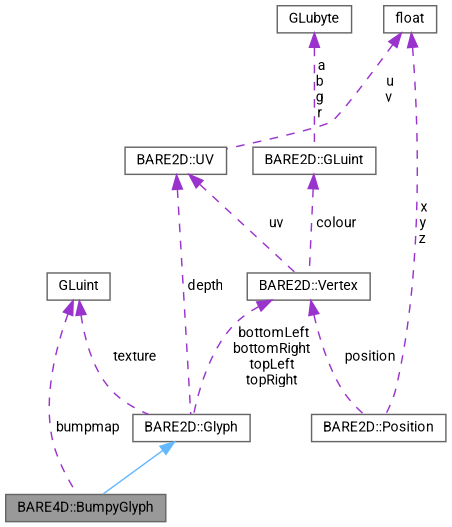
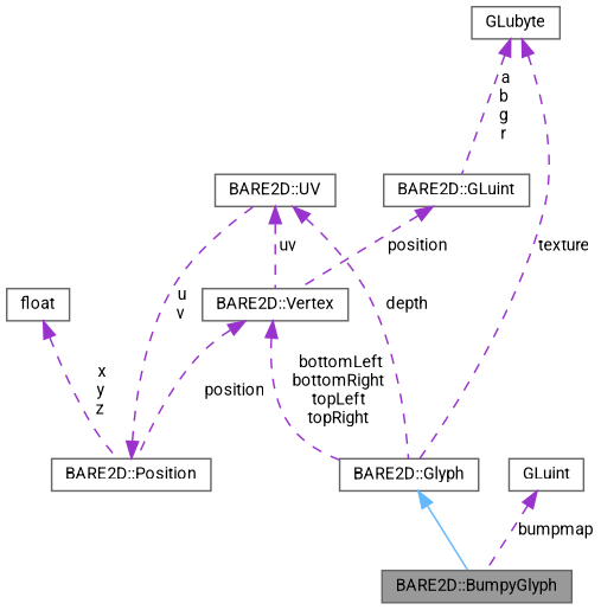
  digraph {
    fontname=Roboto
    node [color=gray40 fillcolor=white fontname=Roboto fontsize=10 shape=box style=filled]
    edge [color=darkorchid3 dir=back fontname=Roboto fontsize=10 labelfontname=Helvetica labelfontsize=10 style=dashed]
-   n1 [fillcolor=grey60 fontcolor=black height=0.2 label="BARE4D::BumpyGlyph" width=0.4]
+   n1 [fillcolor=grey60 fontcolor=black height=0.2 label="BARE2D::BumpyGlyph" width=0.4]
    n2 [height=0.2 label="BARE2D::Glyph" width=0.4]
    n3 [height=0.2 label=GLuint width=0.4]
    n4 [height=0.2 label=float width=0.4]
    n5 [height=0.2 label="BARE2D::Position" width=0.4]
    n6 [height=0.2 label="BARE2D::UV" width=0.4]
    n7 [height=0.2 label="BARE2D::Vertex" width=0.4]
    n8 [height=0.2 label="BARE2D::GLuint" width=0.4]
    n9 [height=0.2 label=GLubyte width=0.4]
    n2 -> n1 [color=steelblue1 style=solid]
    n3 -> n1 [label=" bumpmap"]
-   n3 -> n2 [label=" texture"]
+   n9 -> n2 [label=" texture"]
    n4 -> n5 [label=" x\ny\nz"]
-   n4 -> n6 [label=" u\nv"]
+   n5 -> n6 [label=" u\nv"]
    n6 -> n2 [label=" depth"]
    n6 -> n7 [label=" uv"]
    n7 -> n2 [label=" bottomLeft\nbottomRight\ntopLeft\ntopRight"]
    n7 -> n5 [label=" position"]
-   n8 -> n7 [label=" colour"]
+   n8 -> n7 [label=" position"]
    n9 -> n8 [label=" a\nb\ng\nr"]
  }
